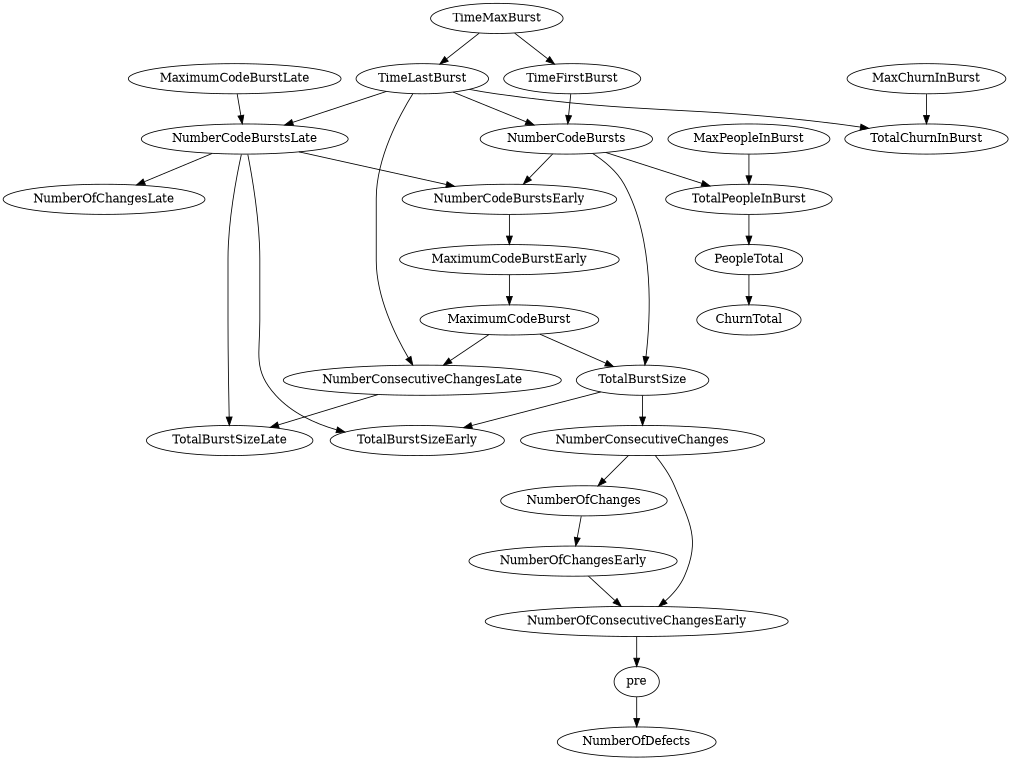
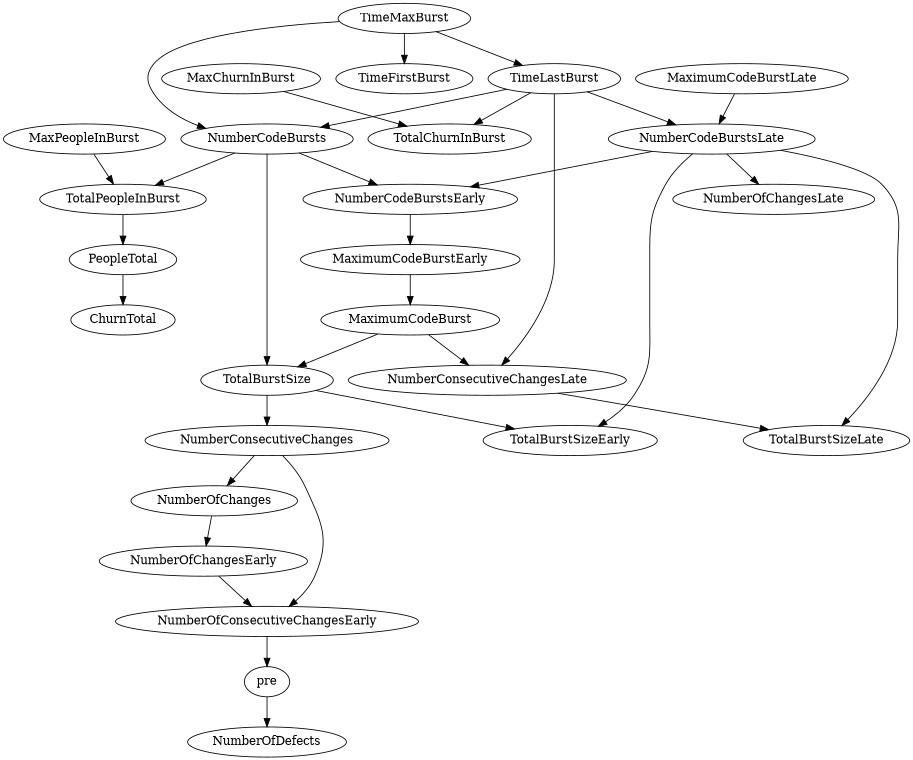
  digraph {
    TotalPeopleInBurst
    PeopleTotal
    ChurnTotal
    MaximumCodeBurstLate
    NumberCodeBurstsLate
    NumberCodeBurstsEarly
    TotalBurstSizeLate
    NumberOfChangesLate
    TotalBurstSizeEarly
    MaximumCodeBurstEarly
    NumberOfChanges
    NumberOfChangesEarly
    NumberOfConsecutiveChangesEarly
    MaxPeopleInBurst
    pre
    MaxChurnInBurst
    TotalChurnInBurst
    MaximumCodeBurst
    NumberConsecutiveChangesLate
    TotalBurstSize
    TimeFirstBurst
    NumberCodeBursts
    NumberConsecutiveChanges
    NumberOfDefects
    TimeMaxBurst
    TimeLastBurst
    TotalPeopleInBurst -> PeopleTotal
    PeopleTotal -> ChurnTotal
    MaximumCodeBurstLate -> NumberCodeBurstsLate
    NumberCodeBurstsLate -> NumberCodeBurstsEarly
    NumberCodeBurstsLate -> TotalBurstSizeLate
    NumberCodeBurstsLate -> NumberOfChangesLate
    NumberCodeBurstsLate -> TotalBurstSizeEarly
    NumberCodeBurstsEarly -> MaximumCodeBurstEarly
    MaximumCodeBurstEarly -> MaximumCodeBurst
    NumberOfChanges -> NumberOfChangesEarly
    NumberOfChangesEarly -> NumberOfConsecutiveChangesEarly
    NumberOfConsecutiveChangesEarly -> pre
    MaxPeopleInBurst -> TotalPeopleInBurst
    pre -> NumberOfDefects
    MaxChurnInBurst -> TotalChurnInBurst
    MaximumCodeBurst -> NumberConsecutiveChangesLate
    MaximumCodeBurst -> TotalBurstSize
    NumberConsecutiveChangesLate -> TotalBurstSizeLate
    TotalBurstSize -> TotalBurstSizeEarly
    TotalBurstSize -> NumberConsecutiveChanges
-   TimeFirstBurst -> NumberCodeBursts
+   TimeMaxBurst -> NumberCodeBursts
    NumberCodeBursts -> TotalPeopleInBurst
    NumberCodeBursts -> NumberCodeBurstsEarly
    NumberCodeBursts -> TotalBurstSize
    NumberConsecutiveChanges -> NumberOfChanges
    NumberConsecutiveChanges -> NumberOfConsecutiveChangesEarly
    TimeMaxBurst -> TimeFirstBurst
    TimeMaxBurst -> TimeLastBurst
    TimeLastBurst -> NumberCodeBurstsLate
    TimeLastBurst -> TotalChurnInBurst
    TimeLastBurst -> NumberConsecutiveChangesLate
    TimeLastBurst -> NumberCodeBursts
  }
